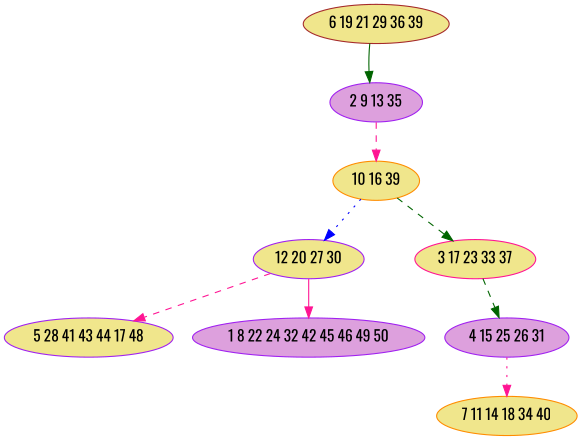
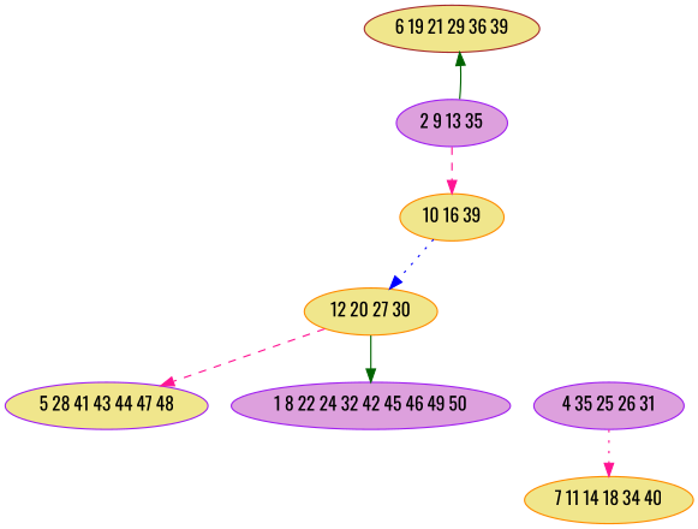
  digraph {
    fontname=Oswald
    node [color=purple fillcolor=khaki fontname=Oswald style=filled]
    edge [color=darkgreen fontname=Oswald style=dashed]
    n1 [color=brown label="6 19 21 29 36 39"]
    n2 [fillcolor=plum label="2 9 13 35"]
    n3 [color=darkorange label="10 16 39"]
-   n4 [label="12 20 27 30"]
-   n5 [color=deeppink label="3 17 23 33 37"]
-   n6 [label="5 28 41 43 44 17 48"]
+   n4 [color=darkorange label="12 20 27 30"]
+   n6 [label="5 28 41 43 44 47 48"]
    n7 [fillcolor=plum label="1 8 22 24 32 42 45 46 49 50"]
-   n8 [fillcolor=plum label="4 15 25 26 31"]
+   n8 [fillcolor=plum label="4 35 25 26 31"]
    n9 [color=darkorange label="7 11 14 18 34 40"]
-   n1 -> n2 [style=solid]
+   n2 -> n1 [style=solid]
    n2 -> n3 [color=deeppink]
    n3 -> n4 [color=blue style=dotted]
-   n3 -> n5
    n4 -> n6 [color=deeppink]
-   n4 -> n7 [color=deeppink style=solid]
-   n5 -> n8
+   n4 -> n7 [style=solid]
    n8 -> n9 [color=deeppink style=dotted]
  }
